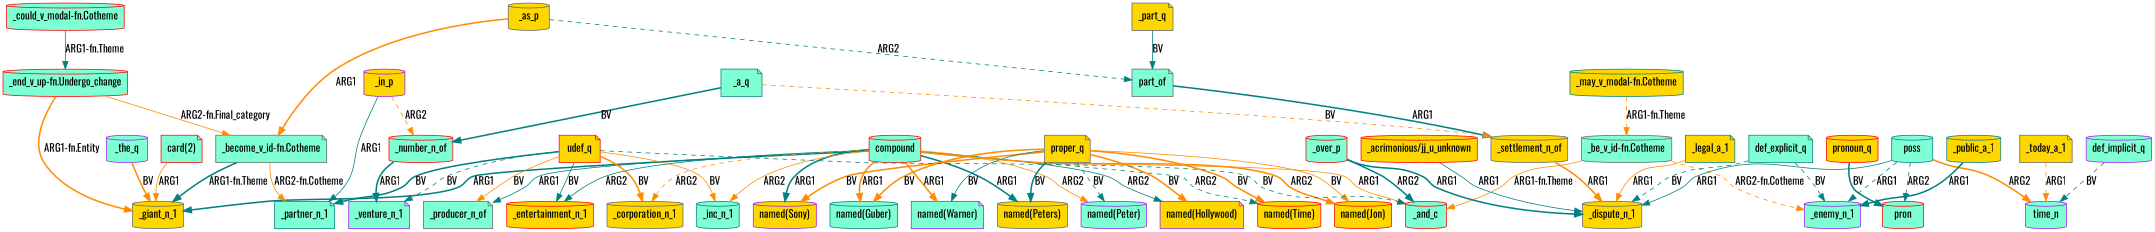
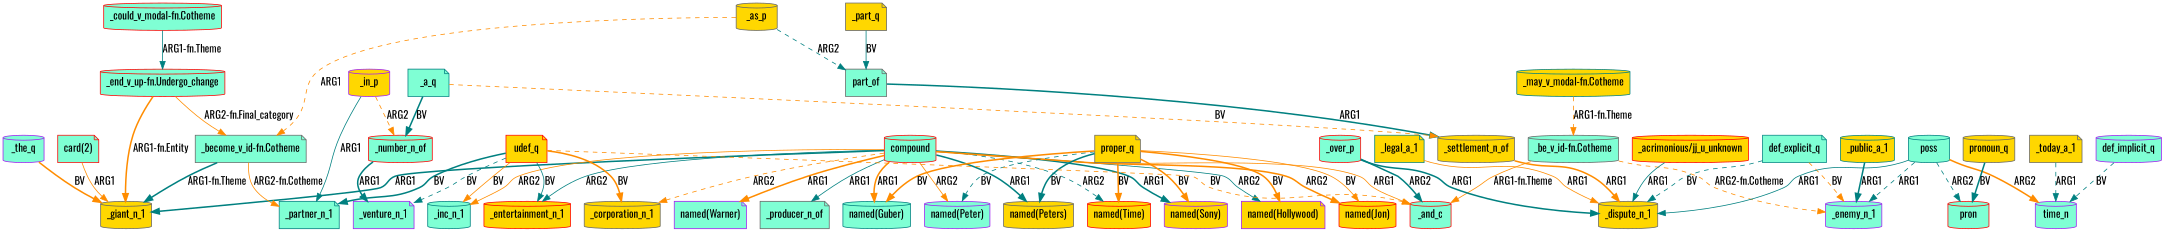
  digraph {
    fontname=Oswald
    node [color=red fillcolor=aquamarine fontname=Oswald shape=cylinder style=filled]
    edge [color=teal fontname=Oswald style=bold]
    compound
    _and_c
    _giant_n_1 [color=gray40 fillcolor=gold]
    "named(Peters)" [color=gray40 fillcolor=gold]
    "named(Hollywood)" [color=purple fillcolor=gold shape=note]
    _entertainment_n_1 [fillcolor=gold]
    "named(Peter)" [color=purple]
    "named(Time)" [fillcolor=gold]
    "named(Sony)" [color=purple fillcolor=gold]
    _producer_n_of [color=gray40 shape=note]
    "named(Warner)" [color=purple shape=note]
    _inc_n_1 [color=teal]
    "named(Jon)" [fillcolor=gold]
    "named(Guber)" [color=teal]
    _corporation_n_1 [color=gray40 fillcolor=gold]
    "_end_v_up-fn.Undergo_change"
    "_become_v_id-fn.Cotheme" [color=gray40 shape=note]
    _partner_n_1 [color=teal shape=note]
    "_be_v_id-fn.Cotheme" [color=gray40]
    _enemy_n_1 [color=purple]
    _in_p [color=purple fillcolor=gold]
    _number_n_of
    _venture_n_1 [color=purple shape=note]
    _as_p [color=gray40 fillcolor=gold]
    part_of [color=gray40 shape=note]
    _settlement_n_of [color=gray40 fillcolor=gold]
    _dispute_n_1 [color=gray40 fillcolor=gold]
    "_acrimonious/jj_u_unknown" [fillcolor=gold]
    proper_q [color=gray40 fillcolor=gold shape=note]
    udef_q [fillcolor=gold shape=note]
    def_explicit_q [color=teal shape=note]
    poss [color=teal]
    pron
    time_n [color=purple]
    _over_p
    _a_q [color=teal shape=note]
-   pronoun_q [fillcolor=gold]
+   pronoun_q [color=gray40 fillcolor=gold]
    _part_q [color=gray40 fillcolor=gold shape=note]
    _public_a_1 [color=teal fillcolor=gold]
    _legal_a_1 [color=teal fillcolor=gold shape=note]
    "_may_v_modal-fn.Cotheme" [color=teal fillcolor=gold]
    "_could_v_modal-fn.Cotheme"
    _today_a_1 [color=gray40 fillcolor=gold shape=note]
    _the_q [color=purple]
    "card(2)" [shape=note]
    def_implicit_q [color=purple]
    compound -> _and_c [color=darkorange label=ARG1 style=solid]
    compound -> _giant_n_1 [label=ARG1]
    compound -> "named(Peters)" [label=ARG1]
    compound -> "named(Hollywood)" [label=ARG2 style=solid]
    compound -> _entertainment_n_1 [label=ARG2 style=solid]
    compound -> "named(Peter)" [color=darkorange label=ARG2 style=solid]
    compound -> "named(Time)" [label=ARG2 style=dashed]
    compound -> "named(Sony)" [label=ARG1]
    compound -> _producer_n_of [label=ARG1 style=solid]
    compound -> "named(Warner)" [color=darkorange label=ARG1]
    compound -> _inc_n_1 [color=darkorange label=ARG2 style=solid]
    compound -> "named(Jon)" [color=darkorange label=ARG2]
    compound -> "named(Guber)" [color=darkorange label=ARG1]
    compound -> _corporation_n_1 [color=darkorange label=ARG2 style=dashed]
    "_end_v_up-fn.Undergo_change" -> _giant_n_1 [color=darkorange label="ARG1-fn.Entity"]
    "_end_v_up-fn.Undergo_change" -> "_become_v_id-fn.Cotheme" [color=darkorange label="ARG2-fn.Final_category" style=solid]
    "_become_v_id-fn.Cotheme" -> _giant_n_1 [label="ARG1-fn.Theme"]
    "_become_v_id-fn.Cotheme" -> _partner_n_1 [color=darkorange label="ARG2-fn.Cotheme" style=solid]
    "_be_v_id-fn.Cotheme" -> _and_c [color=darkorange label="ARG1-fn.Theme" style=solid]
    "_be_v_id-fn.Cotheme" -> _enemy_n_1 [color=darkorange label="ARG2-fn.Cotheme" style=dashed]
    _in_p -> _partner_n_1 [label=ARG1 style=solid]
    _in_p -> _number_n_of [color=darkorange label=ARG2 style=dashed]
    _number_n_of -> _venture_n_1 [label=ARG1]
-   _as_p -> "_become_v_id-fn.Cotheme" [color=darkorange label=ARG1]
+   _as_p -> "_become_v_id-fn.Cotheme" [color=darkorange label=ARG1 style=dashed]
    _as_p -> part_of [label=ARG2 style=dashed]
    part_of -> _settlement_n_of [label=ARG1]
    _settlement_n_of -> _dispute_n_1 [color=darkorange label=ARG1]
    "_acrimonious/jj_u_unknown" -> _dispute_n_1 [label=ARG1 style=solid]
    proper_q -> "named(Peters)" [label=BV]
    proper_q -> "named(Hollywood)" [color=darkorange label=BV]
    proper_q -> "named(Peter)" [label=BV style=dashed]
    proper_q -> "named(Time)" [color=darkorange label=BV]
    proper_q -> "named(Sony)" [color=darkorange label=BV]
-   proper_q -> "named(Warner)" [label=BV style=solid]
    proper_q -> "named(Jon)" [color=darkorange label=BV style=solid]
    proper_q -> "named(Guber)" [color=darkorange label=BV]
-   udef_q -> _and_c [label=BV style=dashed]
+   udef_q -> _and_c [color=darkorange label=BV style=dashed]
    udef_q -> _entertainment_n_1 [label=BV style=solid]
-   udef_q -> _producer_n_of [color=darkorange label=BV style=solid]
    udef_q -> _inc_n_1 [color=darkorange label=BV style=solid]
    udef_q -> _corporation_n_1 [color=darkorange label=BV]
    udef_q -> _partner_n_1 [label=BV]
    udef_q -> _venture_n_1 [label=BV style=dashed]
-   def_explicit_q -> _enemy_n_1 [label=BV style=dashed]
+   def_explicit_q -> _enemy_n_1 [color=darkorange label=BV style=dashed]
    def_explicit_q -> _dispute_n_1 [label=BV style=dashed]
    poss -> _enemy_n_1 [label=ARG1 style=dashed]
    poss -> _dispute_n_1 [label=ARG1 style=solid]
    poss -> pron [label=ARG2 style=dashed]
    poss -> time_n [color=darkorange label=ARG2]
    _over_p -> _and_c [label=ARG2]
    _over_p -> _dispute_n_1 [label=ARG1]
    _a_q -> _number_n_of [label=BV]
    _a_q -> _settlement_n_of [color=darkorange label=BV style=dashed]
    pronoun_q -> pron [label=BV]
    _part_q -> part_of [label=BV style=solid]
    _public_a_1 -> _enemy_n_1 [label=ARG1]
    _legal_a_1 -> _dispute_n_1 [color=darkorange label=ARG1 style=solid]
    "_may_v_modal-fn.Cotheme" -> "_be_v_id-fn.Cotheme" [color=darkorange label="ARG1-fn.Theme" style=dashed]
    "_could_v_modal-fn.Cotheme" -> "_end_v_up-fn.Undergo_change" [label="ARG1-fn.Theme" style=solid]
-   _today_a_1 -> time_n [color=darkorange label=ARG1 style=dashed]
+   _today_a_1 -> time_n [label=ARG1 style=dashed]
    _the_q -> _giant_n_1 [color=darkorange label=BV]
    "card(2)" -> _giant_n_1 [color=darkorange label=ARG1 style=solid]
    def_implicit_q -> time_n [label=BV style=dashed]
  }
